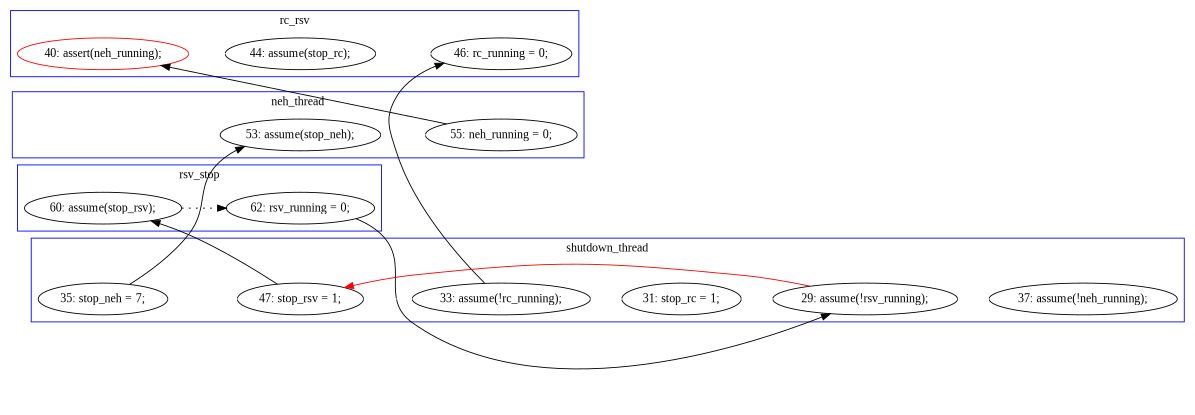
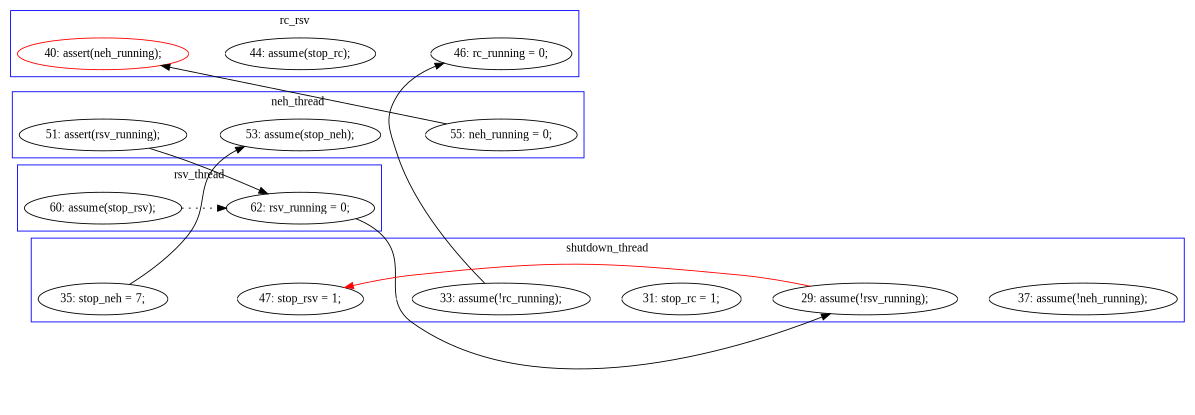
  digraph {
    fontname="Liberation Serif"
    rankdir=LR
    node [fontname="Liberation Serif"]
    edge [color=white fontname="Liberation Serif" style=solid]
    n1 [label="53: assume(stop_neh);"]
    n2 [label="55: neh_running = 0;"]
+   n3 [label="51: assert(rsv_running);"]
    n4 [label="60: assume(stop_rsv);"]
    n5 [label="62: rsv_running = 0;"]
    n6 [label="35: stop_neh = 7;"]
    n7 [label="47: stop_rsv = 1;"]
    n8 [label="33: assume(!rc_running);"]
    n9 [label="31: stop_rc = 1;"]
    n10 [label="29: assume(!rsv_running);"]
    n11 [label="37: assume(!neh_running);"]
    n12 [color=red label="40: assert(neh_running);"]
    n13 [label="44: assume(stop_rc);"]
    n14 [label="46: rc_running = 0;"]
    subgraph cluster_1 {
      color=blue
      label=neh_thread
      n1
      n2
+     n3
    }
    subgraph cluster_2 {
      color=blue
-     label=rsv_stop
+     label=rsv_thread
      n4
      n5
    }
    subgraph cluster_3 {
      color=blue
      label=shutdown_thread
      n6
      n7
      n8
      n9
      n10
      n11
    }
    subgraph cluster_4 {
      color=blue
      label=rc_rsv
      n12
      n13
      n14
    }
    n1 -> n2
    n2 -> n12 [color=black constraint=false]
+   n3 -> n1
+   n3 -> n5 [color=black constraint=false]
    n4 -> n5 [color=black style=dotted]
    n5 -> n10 [color=black constraint=false]
    n6 -> n1 [color=black constraint=false]
    n6 -> n7
-   n7 -> n4 [color=black constraint=false]
    n7 -> n8
    n8 -> n9
    n8 -> n14 [color=black constraint=false]
    n9 -> n10
    n10 -> n7 [color=red constraint=false]
    n10 -> n11
    n12 -> n13
    n13 -> n14
  }
